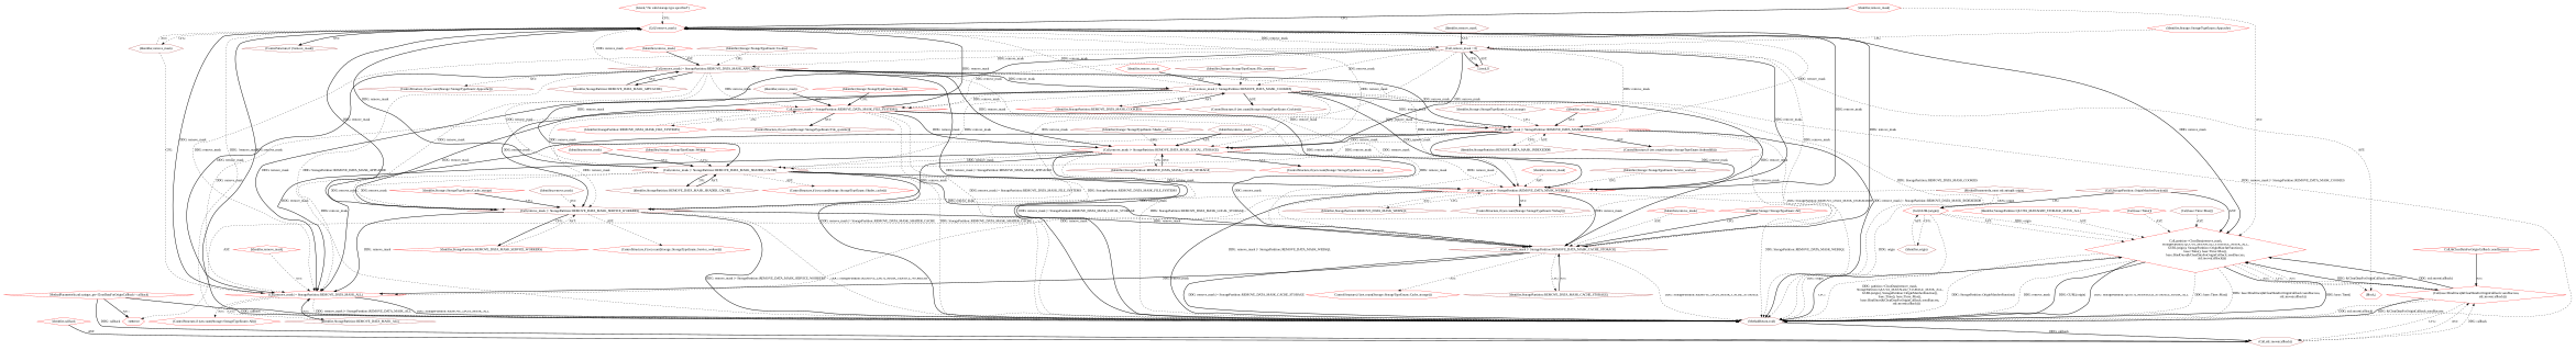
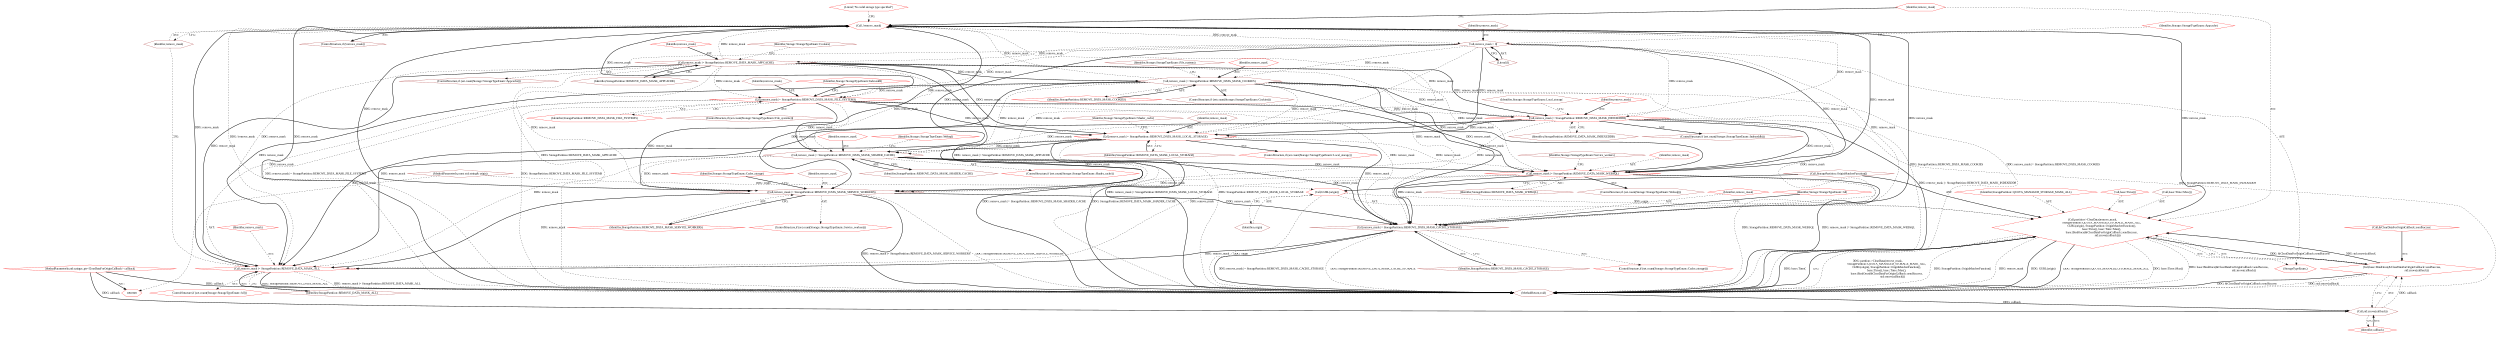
  digraph {
    fontname="Liberation Serif"
    node [color=red fontname="Liberation Serif" shape=diamond]
    edge [fontname="Liberation Serif" style=dashed]
    n1 [label="(Call,partition->ClearData(remove_mask,\n                       StoragePartition::QUOTA_MANAGED_STORAGE_MASK_ALL,\n                       GURL(origin), StoragePartition::OriginMatcherFunction(),\n                       base::Time(), base::Time::Max(),\n                       base::BindOnce(&ClearDataForOriginCallback::sendSuccess,\n                                      std::move(callback))))"]
    n2 [label="(Call,base::BindOnce(&ClearDataForOriginCallback::sendSuccess,\n                                      std::move(callback)))"]
-   n3 [label="(Block,)" shape=hexagon]
+   n3 [label="(StorageTypeEnum,)" shape=hexagon]
    n4 [color=brown label="(MethodReturn,void)" shape=hexagon]
    n5 [color=brown label="(Call,std::move(callback))" shape=hexagon]
    n6 [label="(Call,!remove_mask)" shape=hexagon]
    n7 [color=brown label="(ControlStructure,if (!remove_mask))"]
    n8 [color=brown label="(Identifier,remove_mask)" shape=hexagon]
    n9 [color=brown label="(Call,remove_mask = 0)"]
    n10 [label="(Call,remove_mask |= StoragePartition::REMOVE_DATA_MASK_ALL)"]
    n11 [label="(Call,remove_mask |= StoragePartition::REMOVE_DATA_MASK_INDEXEDDB)"]
    n12 [color=brown label="(Call,remove_mask |= StoragePartition::REMOVE_DATA_MASK_CACHE_STORAGE)"]
    n13 [color=brown label="(Call,remove_mask |= StoragePartition::REMOVE_DATA_MASK_SHADER_CACHE)" shape=hexagon]
    n14 [label="(Call,remove_mask |= StoragePartition::REMOVE_DATA_MASK_LOCAL_STORAGE)" shape=hexagon]
    n15 [label="(Call,remove_mask |= StoragePartition::REMOVE_DATA_MASK_WEBSQL)"]
    n16 [color=brown label="(Call,remove_mask |= StoragePartition::REMOVE_DATA_MASK_SERVICE_WORKERS)"]
    n17 [color=brown label="(Identifier,StoragePartition::REMOVE_DATA_MASK_INDEXEDDB)" shape=hexagon]
    n18 [color=brown label="(ControlStructure,if (set.count(Storage::StorageTypeEnum::Indexeddb)))"]
    n19 [label="(ControlStructure,if (set.count(Storage::StorageTypeEnum::Cache_storage)))" shape=hexagon]
    n20 [color=brown label="(Identifier,StoragePartition::REMOVE_DATA_MASK_CACHE_STORAGE)"]
    n21 [color=brown label="(Identifier,StoragePartition::REMOVE_DATA_MASK_SHADER_CACHE)" shape=hexagon]
    n22 [label="(ControlStructure,if (set.count(Storage::StorageTypeEnum::Shader_cache)))" shape=hexagon]
    n23 [color=brown label="(Identifier,StoragePartition::REMOVE_DATA_MASK_LOCAL_STORAGE)"]
    n24 [label="(ControlStructure,if (set.count(Storage::StorageTypeEnum::Local_storage)))" shape=hexagon]
    n25 [color=brown label="(Identifier,StoragePartition::REMOVE_DATA_MASK_WEBSQL)"]
    n26 [color=brown label="(ControlStructure,if (set.count(Storage::StorageTypeEnum::Websql)))" shape=hexagon]
    n27 [label="(Identifier,StoragePartition::REMOVE_DATA_MASK_SERVICE_WORKERS)"]
    n28 [label="(ControlStructure,if (set.count(Storage::StorageTypeEnum::Service_workers)))" shape=hexagon]
    n29 [color=brown label="(Identifier,StoragePartition::REMOVE_DATA_MASK_ALL)"]
    n30 [label="(ControlStructure,if (set.count(Storage::StorageTypeEnum::All)))" shape=hexagon]
    n31 [color=brown label="(Call,remove_mask |= StoragePartition::REMOVE_DATA_MASK_APPCACHE)"]
    n32 [label="(Call,remove_mask |= StoragePartition::REMOVE_DATA_MASK_FILE_SYSTEMS)"]
    n33 [color=brown label="(Call,remove_mask |= StoragePartition::REMOVE_DATA_MASK_COOKIES)" shape=hexagon]
    n34 [color=brown label="(Identifier,StoragePartition::REMOVE_DATA_MASK_APPCACHE)" shape=hexagon]
    n35 [color=brown label="(ControlStructure,if (set.count(Storage::StorageTypeEnum::Appcache)))"]
    n36 [label="(Identifier,StoragePartition::REMOVE_DATA_MASK_FILE_SYSTEMS)" shape=hexagon]
    n37 [color=brown label="(ControlStructure,if (set.count(Storage::StorageTypeEnum::File_systems)))"]
    n38 [label="(Identifier,StoragePartition::REMOVE_DATA_MASK_COOKIES)"]
    n39 [color=brown label="(ControlStructure,if (set.count(Storage::StorageTypeEnum::Cookies)))" shape=hexagon]
    n40 [color=brown label="(Literal,0)"]
    n41 [label="(Call,GURL(origin))" shape=hexagon]
    n42 [color=brown label="(Identifier,origin)" shape=hexagon]
    n43 [color=brown label="(MethodParameterIn,const std::string& origin)"]
    1000100 [shape=hexagon]
    n45 [label="(Identifier,callback)"]
    n46 [label="(MethodParameterIn,std::unique_ptr<ClearDataForOriginCallback> callback)"]
    n47 [label="(Identifier,Storage::StorageTypeEnum::Cache_storage)"]
    n48 [color=brown label="(Identifier,Storage::StorageTypeEnum::Local_storage)" shape=hexagon]
    n49 [label="(Literal,\"No valid storage type specified\")" shape=hexagon]
    n50 [label="(Identifier,remove_mask)" shape=hexagon]
    n51 [label="(Call,&ClearDataForOriginCallback::sendSuccess)"]
    n52 [label="(Identifier,remove_mask)" shape=hexagon]
    n53 [color=brown label="(Identifier,remove_mask)" shape=hexagon]
    n54 [color=brown label="(Identifier,Storage::StorageTypeEnum::File_systems)"]
    n55 [color=brown label="(Call,StoragePartition::OriginMatcherFunction())"]
    n56 [color=brown label="(Identifier,Storage::StorageTypeEnum::Cookies)"]
    n57 [color=brown label="(Identifier,remove_mask)" shape=hexagon]
    n58 [label="(Identifier,remove_mask)"]
    n59 [label="(Identifier,remove_mask)"]
    n60 [label="(Identifier,Storage::StorageTypeEnum::All)"]
    n61 [label="(Identifier,StoragePartition::QUOTA_MANAGED_STORAGE_MASK_ALL)" shape=hexagon]
    n62 [label="(Identifier,Storage::StorageTypeEnum::Appcache)" shape=hexagon]
    n63 [label="(Identifier,Storage::StorageTypeEnum::Indexeddb)"]
    n64 [color=brown label="(Identifier,Storage::StorageTypeEnum::Shader_cache)"]
    n65 [color=brown label="(Identifier,Storage::StorageTypeEnum::Service_workers)"]
    n66 [color=brown label="(Identifier,remove_mask)" shape=hexagon]
    n67 [label="(Identifier,remove_mask)"]
    n68 [label="(Identifier,remove_mask)"]
    n69 [label="(Identifier,remove_mask)" shape=hexagon]
    n70 [label="(Call,base::Time())"]
    n71 [label="(Identifier,Storage::StorageTypeEnum::Websql)"]
    n72 [label="(Identifier,remove_mask)" shape=hexagon]
    n73 [color=brown label="(Identifier,remove_mask)" shape=hexagon]
    n74 [color=brown label="(Call,base::Time::Max())" shape=hexagon]
    n1 -> n2 [label="CFG: "]
    n1 -> n3 [label="AST: "]
    n1 -> n4 [label="DDG: partition->ClearData(remove_mask,\n                       StoragePartition::QUOTA_MANAGED_STORAGE_MASK_ALL,\n                       GURL(origin), StoragePartition::OriginMatcherFunction(),\n                       base::Time(), base::Time::Max(),\n                       base::BindOnce(&ClearDataForOriginCallback::sendSuccess,\n                                      std::move(callback)))"]
    n1 -> n4 [label="DDG: StoragePartition::OriginMatcherFunction()"]
    n1 -> n4 [label="DDG: remove_mask"]
    n1 -> n4 [label="DDG: GURL(origin)" style=bold]
    n1 -> n4 [label="DDG: StoragePartition::QUOTA_MANAGED_STORAGE_MASK_ALL" style=bold]
    n1 -> n4 [label="DDG: base::Time::Max()"]
    n1 -> n4 [label="DDG: base::BindOnce(&ClearDataForOriginCallback::sendSuccess,\n                                      std::move(callback))"]
    n1 -> n4 [label="DDG: base::Time()" style=bold]
    n2 -> n1 [label="AST: "]
    n2 -> n1 [label="DDG: &ClearDataForOriginCallback::sendSuccess" style=bold]
    n2 -> n1 [label="DDG: std::move(callback)" style=bold]
    n2 -> n4 [label="DDG: std::move(callback)"]
    n2 -> n4 [label="DDG: &ClearDataForOriginCallback::sendSuccess" style=bold]
    n2 -> n5 [label="CFG: "]
    n4 -> n1 [label="CFG: " style=bold]
    n4 -> n5 [label="DDG: callback" style=bold]
    n5 -> n2 [label="AST: "]
    n5 -> n2 [label="DDG: callback"]
+   n5 -> n45 [label="CFG: "]
    n6 -> n1 [label="DDG: remove_mask" style=bold]
    n6 -> n4 [label="DDG: remove_mask" style=bold]
    n6 -> n4 [label="DDG: !remove_mask"]
    n6 -> n7 [label="AST: " style=bold]
    n6 -> n8 [label="CFG: "]
    n6 -> n9 [label="DDG: remove_mask"]
    n8 -> n6 [label="AST: "]
    n8 -> n10 [label="CFG: "]
    n9 -> n3 [label="AST: "]
    n9 -> n10 [label="DDG: remove_mask"]
    n9 -> n11 [label="DDG: remove_mask"]
    n9 -> n12 [label="DDG: remove_mask"]
    n9 -> n13 [label="DDG: remove_mask" style=bold]
    n9 -> n14 [label="DDG: remove_mask" style=bold]
    n9 -> n15 [label="DDG: remove_mask" style=bold]
    n9 -> n16 [label="DDG: remove_mask"]
    n9 -> n31 [label="DDG: remove_mask"]
    n9 -> n32 [label="DDG: remove_mask"]
    n9 -> n33 [label="DDG: remove_mask"]
    n9 -> n40 [label="CFG: " style=bold]
    n10 -> n4 [label="DDG: remove_mask |= StoragePartition::REMOVE_DATA_MASK_ALL"]
    n10 -> n4 [label="DDG: StoragePartition::REMOVE_DATA_MASK_ALL" style=bold]
    n10 -> n6 [label="DDG: remove_mask" style=bold]
    n10 -> n29 [label="CFG: "]
    n10 -> n30 [label="AST: "]
    n11 -> n4 [label="DDG: StoragePartition::REMOVE_DATA_MASK_INDEXEDDB"]
    n11 -> n4 [label="DDG: remove_mask |= StoragePartition::REMOVE_DATA_MASK_INDEXEDDB" style=bold]
    n11 -> n6 [label="DDG: remove_mask"]
    n11 -> n10 [label="DDG: remove_mask" style=bold]
    n11 -> n12 [label="DDG: remove_mask"]
    n11 -> n13 [label="DDG: remove_mask"]
    n11 -> n14 [label="DDG: remove_mask" style=bold]
    n11 -> n15 [label="DDG: remove_mask" style=bold]
    n11 -> n16 [label="DDG: remove_mask"]
    n11 -> n17 [label="CFG: "]
    n11 -> n18 [label="AST: " style=bold]
    n12 -> n4 [label="DDG: remove_mask |= StoragePartition::REMOVE_DATA_MASK_CACHE_STORAGE" style=bold]
    n12 -> n4 [label="DDG: StoragePartition::REMOVE_DATA_MASK_CACHE_STORAGE"]
    n12 -> n6 [label="DDG: remove_mask" style=bold]
    n12 -> n10 [label="DDG: remove_mask" style=bold]
    n12 -> n19 [label="AST: "]
    n12 -> n20 [label="CFG: "]
    n13 -> n4 [label="DDG: StoragePartition::REMOVE_DATA_MASK_SHADER_CACHE"]
    n13 -> n4 [label="DDG: remove_mask |= StoragePartition::REMOVE_DATA_MASK_SHADER_CACHE" style=bold]
    n13 -> n6 [label="DDG: remove_mask" style=bold]
    n13 -> n10 [label="DDG: remove_mask"]
    n13 -> n12 [label="DDG: remove_mask" style=bold]
    n13 -> n15 [label="DDG: remove_mask" style=bold]
    n13 -> n16 [label="DDG: remove_mask"]
    n13 -> n21 [label="CFG: " style=bold]
    n13 -> n22 [label="AST: "]
    n14 -> n4 [label="DDG: remove_mask |= StoragePartition::REMOVE_DATA_MASK_LOCAL_STORAGE" style=bold]
    n14 -> n4 [label="DDG: StoragePartition::REMOVE_DATA_MASK_LOCAL_STORAGE"]
    n14 -> n6 [label="DDG: remove_mask"]
    n14 -> n10 [label="DDG: remove_mask" style=bold]
    n14 -> n12 [label="DDG: remove_mask" style=bold]
    n14 -> n13 [label="DDG: remove_mask"]
    n14 -> n15 [label="DDG: remove_mask"]
    n14 -> n16 [label="DDG: remove_mask" style=bold]
    n14 -> n23 [label="CFG: "]
    n14 -> n24 [label="AST: " style=bold]
    n15 -> n4 [label="DDG: StoragePartition::REMOVE_DATA_MASK_WEBSQL"]
    n15 -> n4 [label="DDG: remove_mask |= StoragePartition::REMOVE_DATA_MASK_WEBSQL" style=bold]
    n15 -> n6 [label="DDG: remove_mask" style=bold]
    n15 -> n10 [label="DDG: remove_mask"]
    n15 -> n12 [label="DDG: remove_mask" style=bold]
    n15 -> n16 [label="DDG: remove_mask"]
    n15 -> n25 [label="CFG: "]
    n15 -> n26 [label="AST: " style=bold]
    n16 -> n4 [label="DDG: remove_mask |= StoragePartition::REMOVE_DATA_MASK_SERVICE_WORKERS" style=bold]
    n16 -> n4 [label="DDG: StoragePartition::REMOVE_DATA_MASK_SERVICE_WORKERS"]
    n16 -> n6 [label="DDG: remove_mask" style=bold]
    n16 -> n10 [label="DDG: remove_mask" style=bold]
    n16 -> n12 [label="DDG: remove_mask" style=bold]
    n16 -> n27 [label="CFG: " style=bold]
    n16 -> n28 [label="AST: "]
    n17 -> n11 [label="AST: "]
    n20 -> n12 [label="AST: " style=bold]
    n21 -> n13 [label="AST: " style=bold]
    n23 -> n14 [label="AST: " style=bold]
    n25 -> n15 [label="AST: "]
    n27 -> n16 [label="AST: "]
    n29 -> n10 [label="AST: " style=bold]
    n31 -> n4 [label="DDG: StoragePartition::REMOVE_DATA_MASK_APPCACHE"]
    n31 -> n4 [label="DDG: remove_mask |= StoragePartition::REMOVE_DATA_MASK_APPCACHE" style=bold]
    n31 -> n6 [label="DDG: remove_mask"]
    n31 -> n10 [label="DDG: remove_mask" style=bold]
    n31 -> n11 [label="DDG: remove_mask" style=bold]
    n31 -> n12 [label="DDG: remove_mask"]
    n31 -> n13 [label="DDG: remove_mask"]
    n31 -> n14 [label="DDG: remove_mask" style=bold]
    n31 -> n15 [label="DDG: remove_mask"]
    n31 -> n16 [label="DDG: remove_mask"]
    n31 -> n32 [label="DDG: remove_mask"]
    n31 -> n33 [label="DDG: remove_mask" style=bold]
    n31 -> n34 [label="CFG: " style=bold]
    n31 -> n35 [label="AST: "]
    n32 -> n4 [label="DDG: remove_mask |= StoragePartition::REMOVE_DATA_MASK_FILE_SYSTEMS"]
    n32 -> n4 [label="DDG: StoragePartition::REMOVE_DATA_MASK_FILE_SYSTEMS"]
    n32 -> n6 [label="DDG: remove_mask" style=bold]
    n32 -> n10 [label="DDG: remove_mask"]
    n32 -> n11 [label="DDG: remove_mask"]
    n32 -> n12 [label="DDG: remove_mask"]
    n32 -> n13 [label="DDG: remove_mask"]
    n32 -> n14 [label="DDG: remove_mask" style=bold]
    n32 -> n15 [label="DDG: remove_mask" style=bold]
    n32 -> n16 [label="DDG: remove_mask" style=bold]
    n32 -> n36 [label="CFG: "]
    n32 -> n37 [label="AST: " style=bold]
    n33 -> n4 [label="DDG: StoragePartition::REMOVE_DATA_MASK_COOKIES"]
    n33 -> n4 [label="DDG: remove_mask |= StoragePartition::REMOVE_DATA_MASK_COOKIES"]
    n33 -> n6 [label="DDG: remove_mask"]
    n33 -> n10 [label="DDG: remove_mask" style=bold]
    n33 -> n11 [label="DDG: remove_mask" style=bold]
    n33 -> n12 [label="DDG: remove_mask" style=bold]
    n33 -> n13 [label="DDG: remove_mask"]
    n33 -> n14 [label="DDG: remove_mask"]
    n33 -> n15 [label="DDG: remove_mask" style=bold]
    n33 -> n16 [label="DDG: remove_mask" style=bold]
    n33 -> n32 [label="DDG: remove_mask"]
    n33 -> n38 [label="CFG: "]
    n33 -> n39 [label="AST: " style=bold]
    n34 -> n31 [label="AST: " style=bold]
    n36 -> n32 [label="AST: "]
    n38 -> n33 [label="AST: " style=bold]
    n40 -> n9 [label="AST: " style=bold]
    n41 -> n1 [label="AST: "]
    n41 -> n1 [label="DDG: origin"]
    n41 -> n4 [label="DDG: origin"]
    n41 -> n42 [label="CFG: "]
    n42 -> n41 [label="AST: "]
-   n43 -> n4 [label="DDG: origin"]
    n43 -> n41 [label="DDG: origin"]
    n43 -> 1000100 [label="AST: "]
    n45 -> n5 [label="AST: " style=bold]
    n46 -> n4 [label="DDG: callback" style=bold]
    n46 -> n5 [label="DDG: callback" style=bold]
    n46 -> 1000100 [label="AST: " style=bold]
    n47 -> n16 [label="CFG: " style=bold]
    n48 -> n11 [label="CFG: "]
    n49 -> n6 [label="CFG: "]
    n50 -> n13 [label="AST: " style=bold]
    n51 -> n2 [label="AST: " style=bold]
    n52 -> n33 [label="AST: " style=bold]
    n53 -> n9 [label="AST: " style=bold]
    n54 -> n33 [label="CFG: "]
    n55 -> n1 [label="AST: " style=bold]
    n55 -> n41 [label="CFG: " style=bold]
    n56 -> n31 [label="CFG: "]
    n57 -> n14 [label="AST: " style=bold]
    n58 -> n31 [label="AST: " style=bold]
    n59 -> n12 [label="AST: "]
    n60 -> n12 [label="CFG: " style=bold]
    n61 -> n1 [label="AST: "]
    n62 -> n9 [label="CFG: "]
    n63 -> n32 [label="CFG: " style=bold]
    n64 -> n14 [label="CFG: "]
    n65 -> n15 [label="CFG: "]
    n66 -> n16 [label="AST: "]
    n67 -> n11 [label="AST: " style=bold]
    n68 -> n10 [label="AST: "]
    n69 -> n15 [label="AST: "]
    n70 -> n1 [label="AST: "]
    n71 -> n13 [label="CFG: "]
    n72 -> n1 [label="AST: "]
    n72 -> n6 [label="CFG: " style=bold]
    n73 -> n32 [label="AST: " style=bold]
    n74 -> n1 [label="AST: "]
  }
